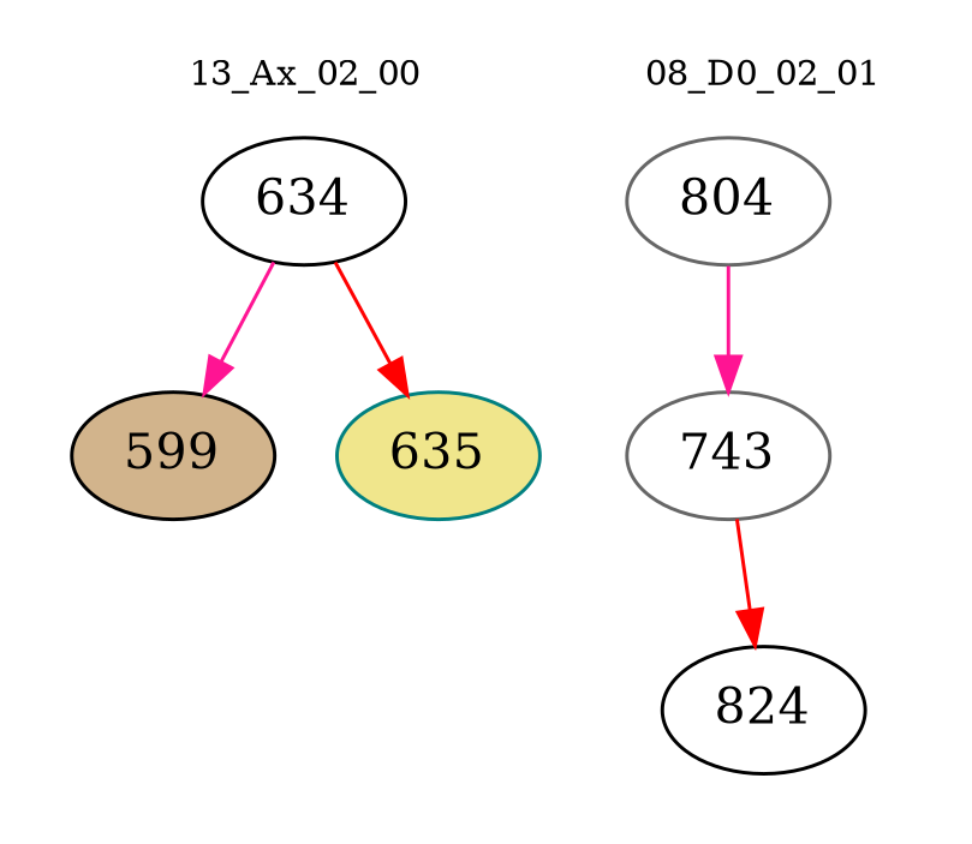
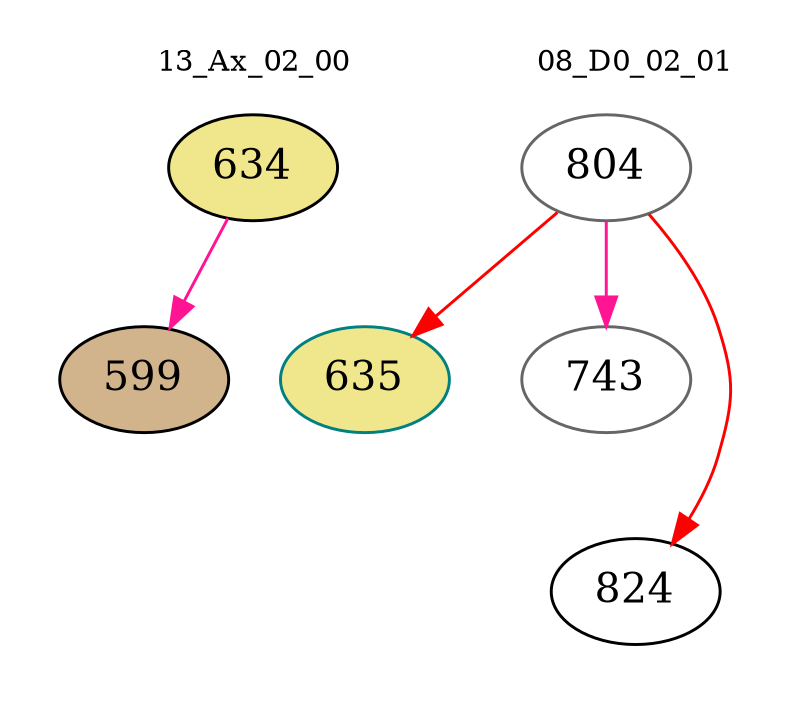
  digraph {
    node [color=black fillcolor=white style=filled]
    edge [color=deeppink]
-   n1 [label=634]
+   n1 [fillcolor=khaki label=634]
    n2 [fillcolor=tan label=599]
    n3 [color=teal fillcolor=khaki label=635]
    n4 [color=gray40 label=804]
    n5 [color=gray40 label=743]
    n6 [label=824]
    subgraph cluster_1 {
      color=white
      fontsize=10
      label="13_Ax_02_00"
      n1
      n2
      n3
    }
    subgraph cluster_2 {
      color=white
      fontsize=10
      label="08_D0_02_01"
      n4
      n5
      n6
    }
    n1 -> n2
-   n1 -> n3 [color=red]
+   n4 -> n3 [color=red]
    n4 -> n5
-   n5 -> n6 [color=red]
+   n4 -> n6 [color=red]
  }
